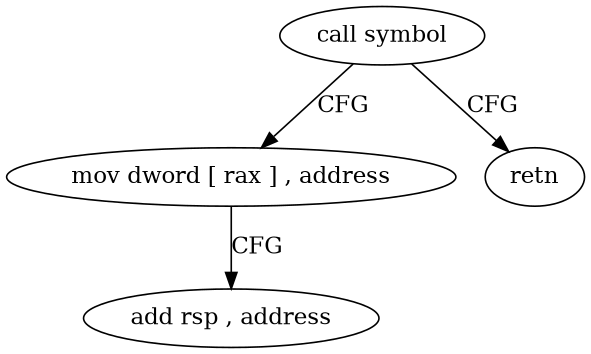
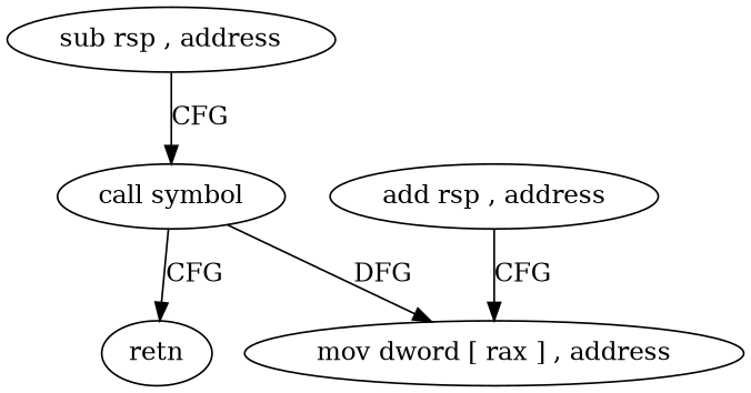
  digraph {
    fontname="DejaVu Serif"
    node [fontname="DejaVu Serif"]
    edge [fontname="DejaVu Serif"]
+   n1 [label="sub rsp , address"]
    n2 [label="call symbol"]
    n3 [label="mov dword [ rax ] , address"]
    n4 [label=retn]
    n5 [label="add rsp , address"]
-   n2 -> n3 [label=CFG]
+   n1 -> n2 [label=CFG]
+   n2 -> n3 [label=DFG]
    n2 -> n4 [label=CFG]
-   n3 -> n5 [label=CFG]
+   n5 -> n3 [label=CFG]
  }
